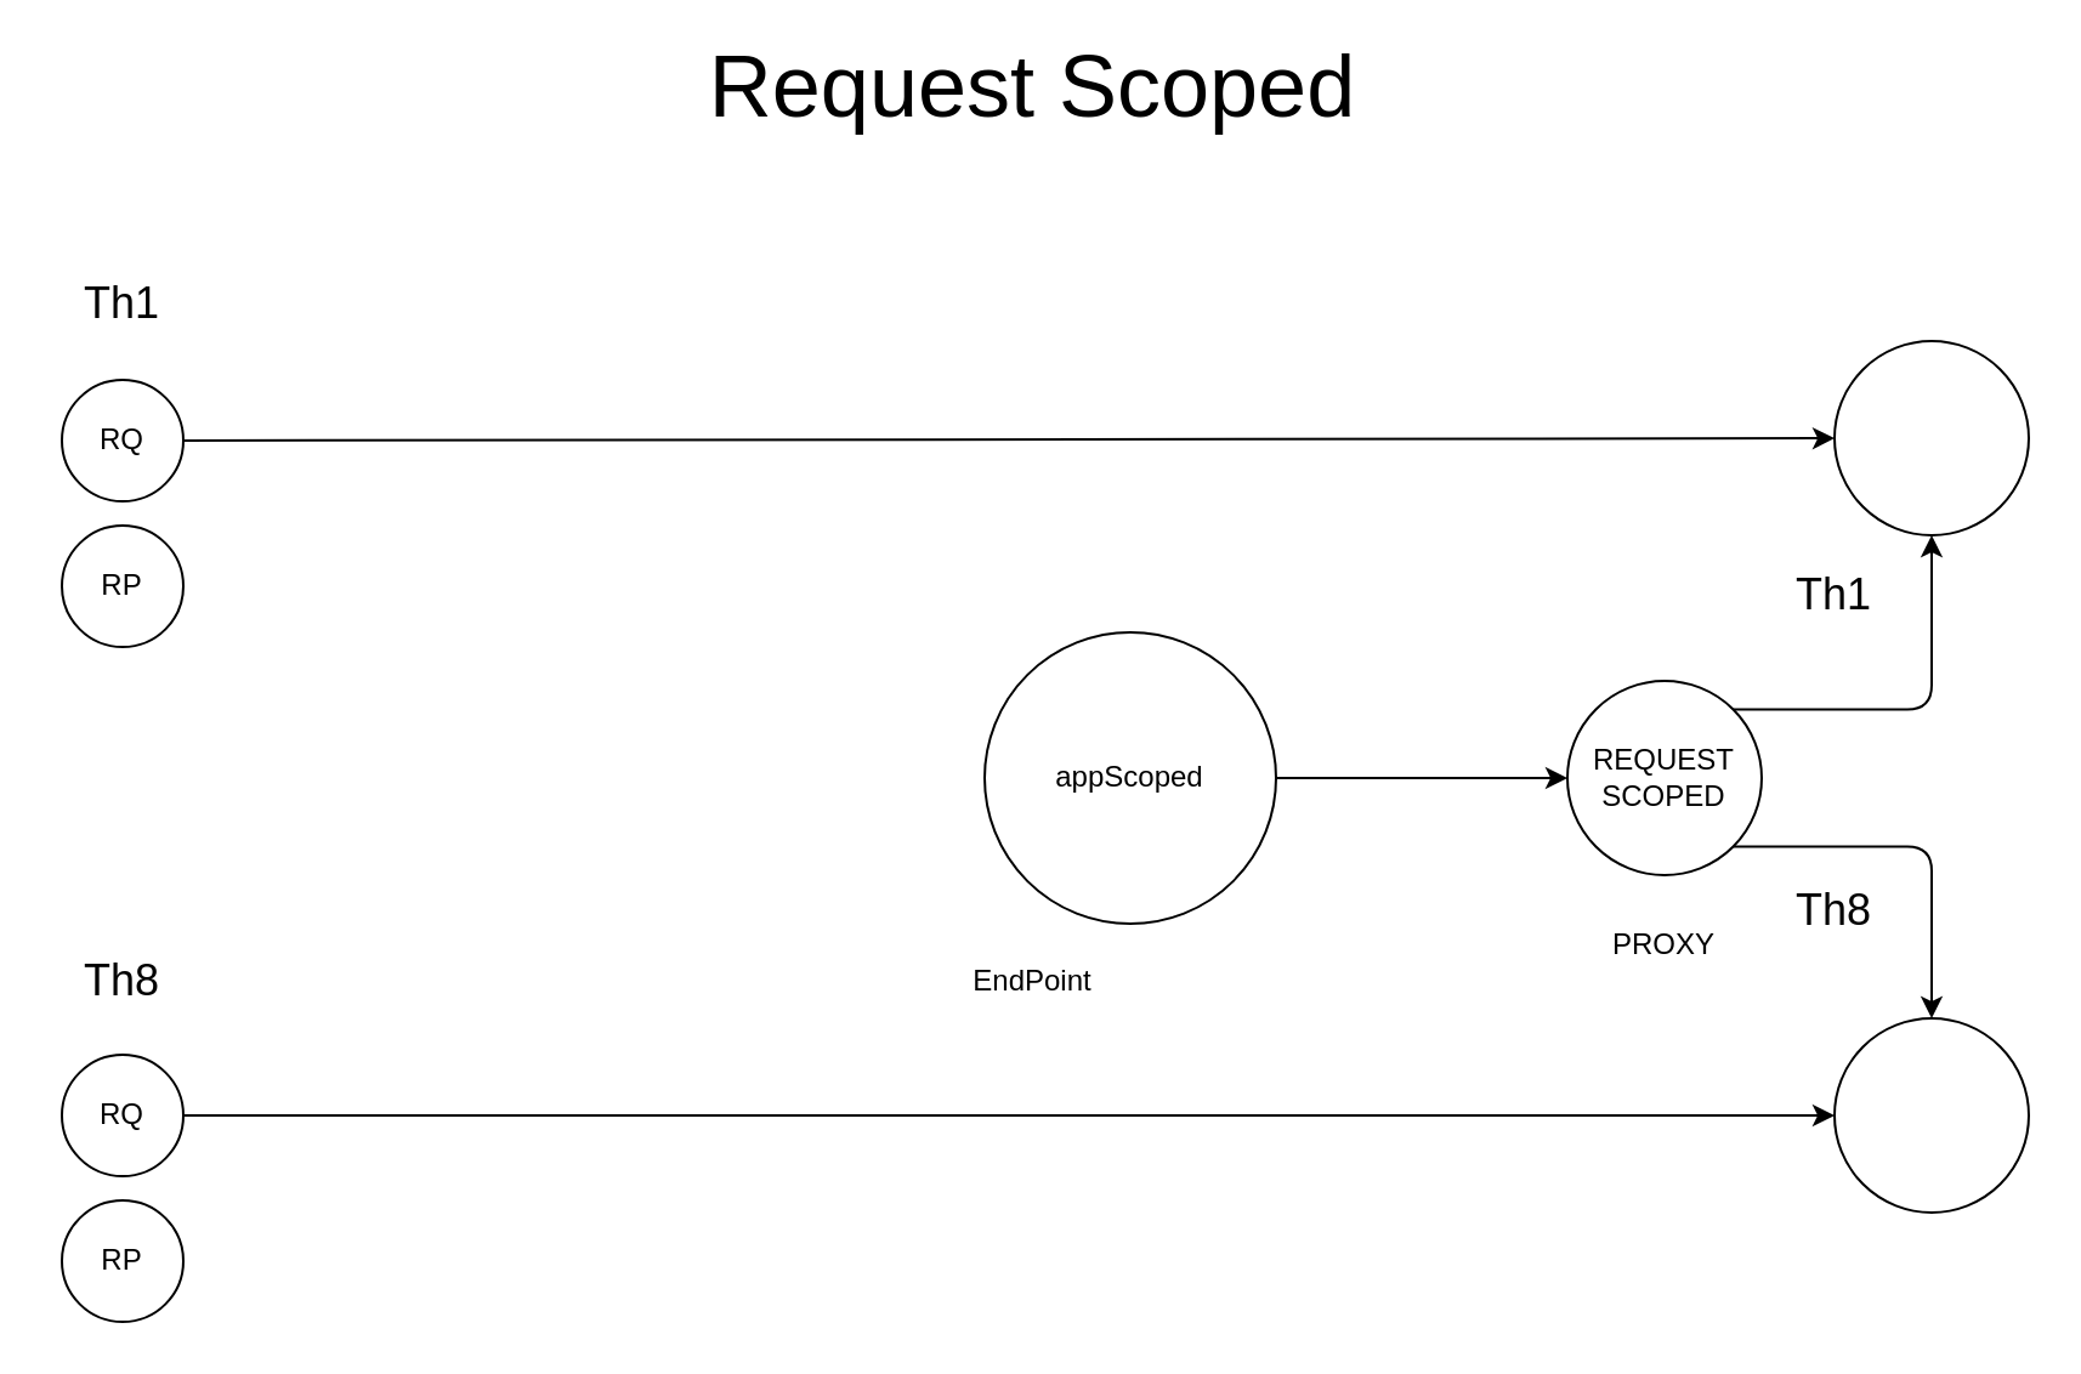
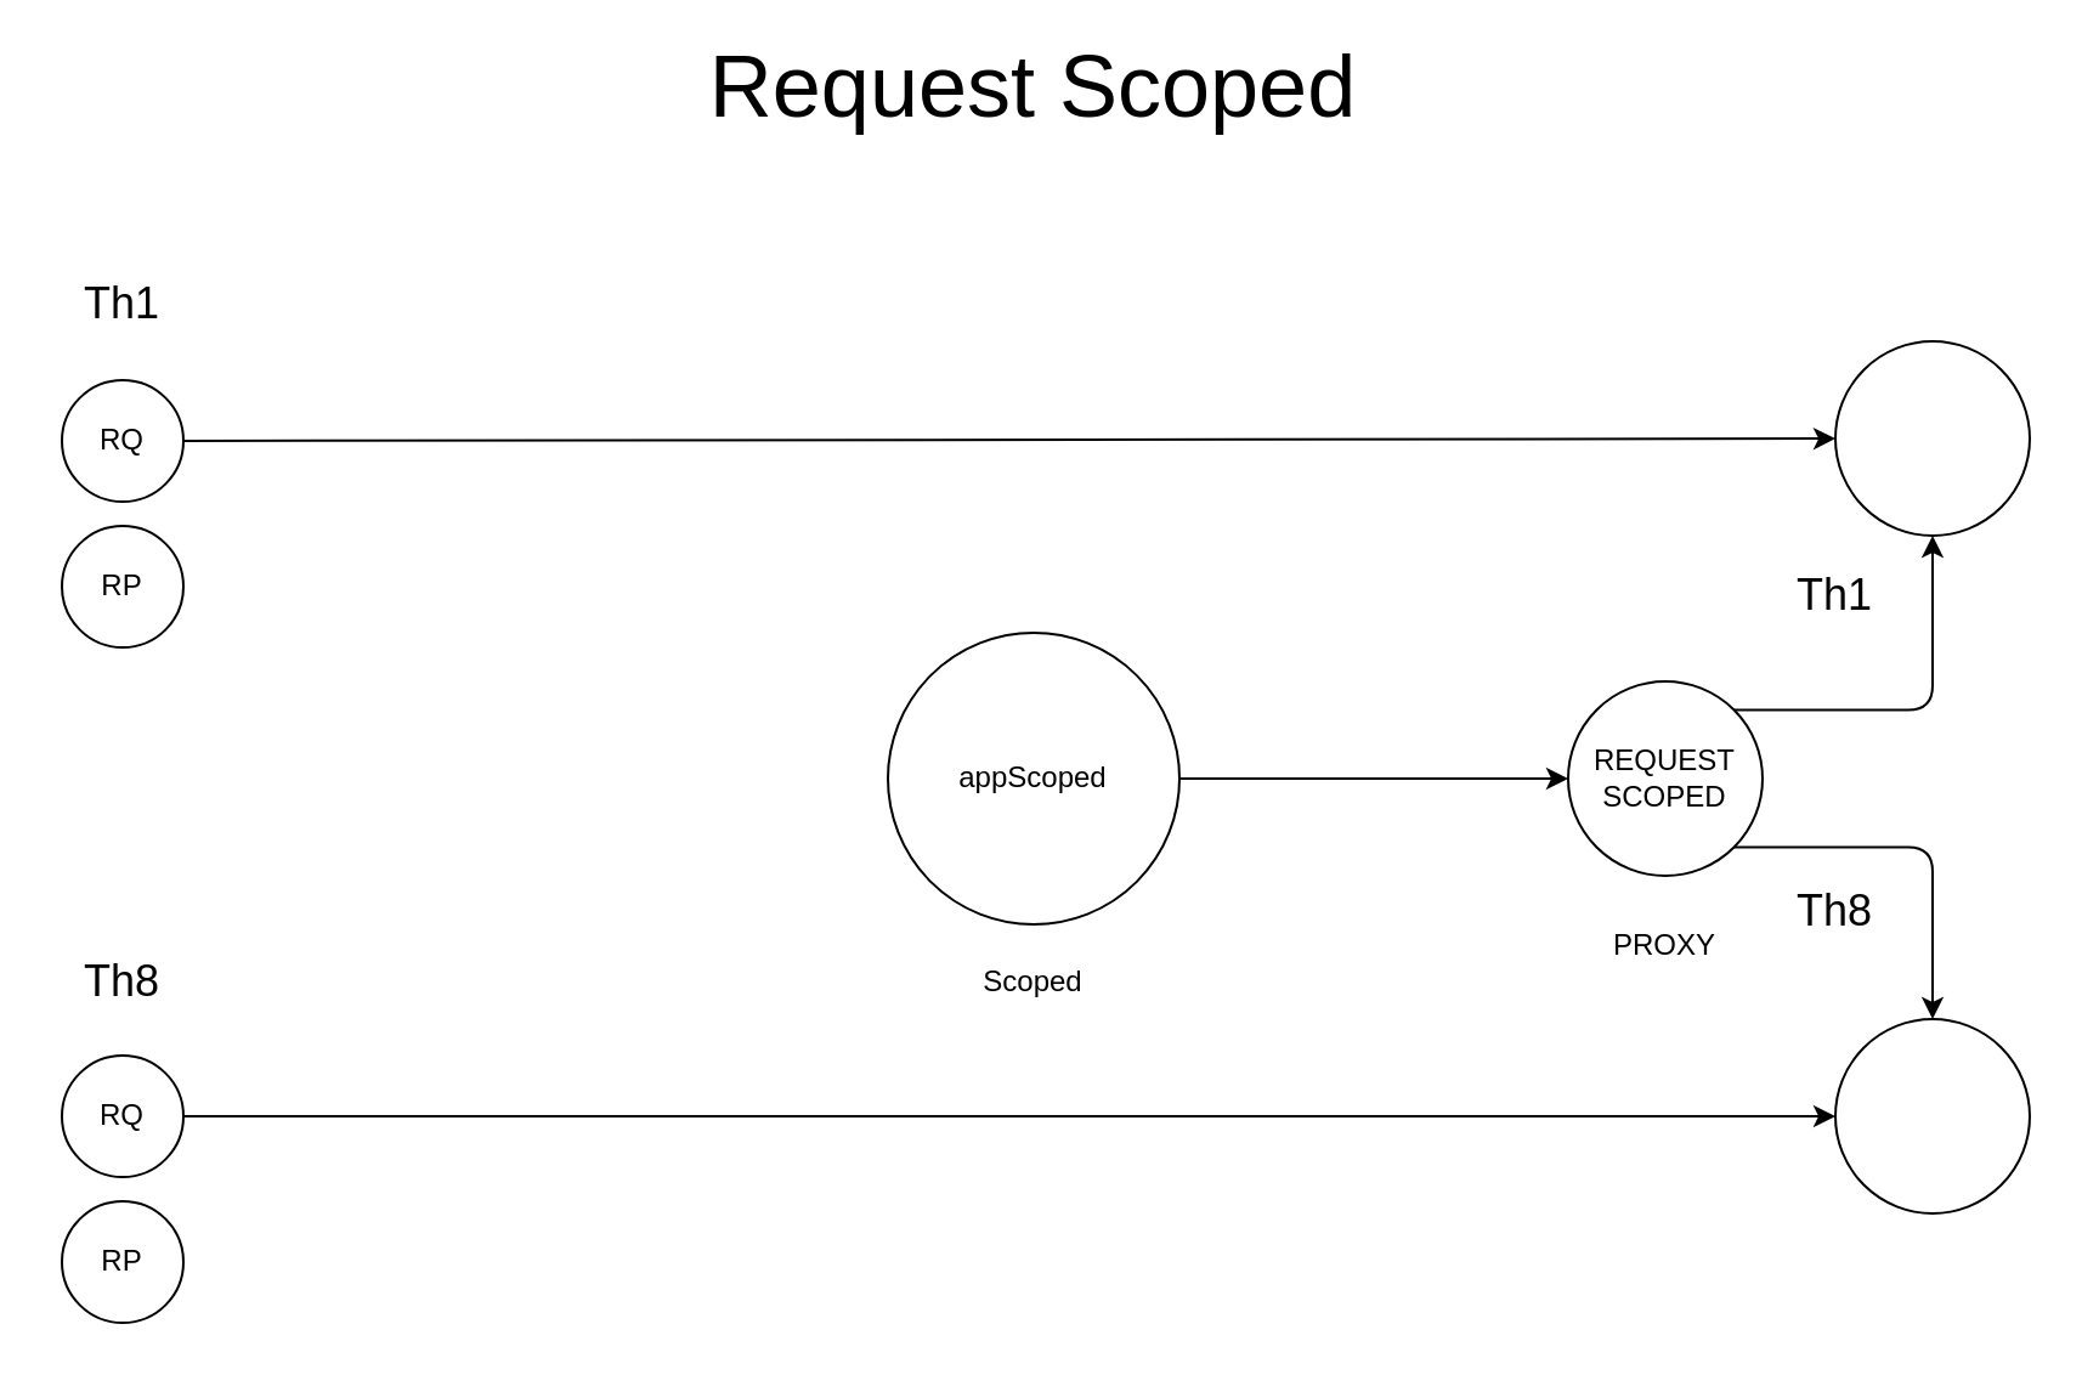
  <mxCell id="0" />
  <mxCell id="1" parent="0" />
  <mxCell id="2" style="edgeStyle=orthogonalEdgeStyle;rounded=0;orthogonalLoop=1;jettySize=auto;html=1;" parent="1" source="3" target="7" edge="1"><mxGeometry relative="1" as="geometry" /></mxCell>
- <mxCell id="3" value="appScoped" style="ellipse;whiteSpace=wrap;html=1;aspect=fixed;" parent="1" vertex="1"><mxGeometry x="405" y="260" width="120" height="120" as="geometry" /></mxCell>
- <mxCell id="4" value="EndPoint" style="text;html=1;strokeColor=none;fillColor=none;align=center;verticalAlign=middle;whiteSpace=wrap;rounded=0;" parent="1" vertex="1"><mxGeometry x="395" y="389" width="60" height="30" as="geometry" /></mxCell>
+ <mxCell id="3" value="appScoped" style="ellipse;whiteSpace=wrap;html=1;aspect=fixed;" parent="1" vertex="1"><mxGeometry x="365" y="260" width="120" height="120" as="geometry" /></mxCell>
+ <mxCell id="4" value="Scoped" style="text;html=1;strokeColor=none;fillColor=none;align=center;verticalAlign=middle;whiteSpace=wrap;rounded=0;" parent="1" vertex="1"><mxGeometry x="395" y="389" width="60" height="30" as="geometry" /></mxCell>
  <mxCell id="5" style="edgeStyle=orthogonalEdgeStyle;rounded=1;orthogonalLoop=1;jettySize=auto;html=1;exitX=1;exitY=1;exitDx=0;exitDy=0;fontSize=12;" parent="1" source="7" target="17" edge="1"><mxGeometry relative="1" as="geometry" /></mxCell>
  <mxCell id="6" style="edgeStyle=orthogonalEdgeStyle;rounded=1;orthogonalLoop=1;jettySize=auto;html=1;exitX=1;exitY=0;exitDx=0;exitDy=0;fontSize=12;" parent="1" source="7" target="16" edge="1"><mxGeometry relative="1" as="geometry" /></mxCell>
  <mxCell id="7" value="REQUEST&lt;br&gt;SCOPED" style="ellipse;whiteSpace=wrap;html=1;aspect=fixed;" parent="1" vertex="1"><mxGeometry x="645" y="280" width="80" height="80" as="geometry" /></mxCell>
  <mxCell id="8" value="PROXY" style="text;html=1;strokeColor=none;fillColor=none;align=center;verticalAlign=middle;whiteSpace=wrap;rounded=0;" parent="1" vertex="1"><mxGeometry x="655" y="374" width="60" height="30" as="geometry" /></mxCell>
  <mxCell id="9" value="RQ" style="ellipse;whiteSpace=wrap;html=1;aspect=fixed;" parent="1" vertex="1"><mxGeometry x="25" y="156" width="50" height="50" as="geometry" /></mxCell>
  <mxCell id="10" value="RP" style="ellipse;whiteSpace=wrap;html=1;aspect=fixed;" parent="1" vertex="1"><mxGeometry x="25" y="216" width="50" height="50" as="geometry" /></mxCell>
  <mxCell id="11" style="edgeStyle=orthogonalEdgeStyle;rounded=1;orthogonalLoop=1;jettySize=auto;html=1;entryX=0;entryY=0.5;entryDx=0;entryDy=0;fontSize=12;" parent="1" source="12" target="17" edge="1"><mxGeometry relative="1" as="geometry" /></mxCell>
  <mxCell id="12" value="RQ" style="ellipse;whiteSpace=wrap;html=1;aspect=fixed;" parent="1" vertex="1"><mxGeometry x="25" y="434" width="50" height="50" as="geometry" /></mxCell>
  <mxCell id="13" value="RP" style="ellipse;whiteSpace=wrap;html=1;aspect=fixed;" parent="1" vertex="1"><mxGeometry x="25" y="494" width="50" height="50" as="geometry" /></mxCell>
  <mxCell id="14" value="&lt;font style=&quot;font-size: 18px;&quot;&gt;Th1&lt;/font&gt;" style="text;html=1;strokeColor=none;fillColor=none;align=center;verticalAlign=middle;whiteSpace=wrap;rounded=0;" parent="1" vertex="1"><mxGeometry x="20" y="110" width="60" height="30" as="geometry" /></mxCell>
  <mxCell id="15" value="&lt;font style=&quot;font-size: 18px;&quot;&gt;Th8&lt;/font&gt;" style="text;html=1;strokeColor=none;fillColor=none;align=center;verticalAlign=middle;whiteSpace=wrap;rounded=0;" parent="1" vertex="1"><mxGeometry x="20" y="389" width="60" height="30" as="geometry" /></mxCell>
  <mxCell id="16" value="" style="ellipse;whiteSpace=wrap;html=1;aspect=fixed;fontSize=18;" parent="1" vertex="1"><mxGeometry x="755" y="140" width="80" height="80" as="geometry" /></mxCell>
  <mxCell id="17" value="" style="ellipse;whiteSpace=wrap;html=1;aspect=fixed;fontSize=18;" parent="1" vertex="1"><mxGeometry x="755" y="419" width="80" height="80" as="geometry" /></mxCell>
  <mxCell id="18" value="" style="endArrow=classic;html=1;rounded=1;fontSize=12;exitX=1;exitY=0.5;exitDx=0;exitDy=0;" parent="1" source="9" target="16" edge="1"><mxGeometry width="50" height="50" relative="1" as="geometry"><mxPoint x="375" y="120" as="sourcePoint" /><mxPoint x="425" y="70" as="targetPoint" /></mxGeometry></mxCell>
  <mxCell id="19" value="&lt;font style=&quot;font-size: 18px;&quot;&gt;Th1&lt;/font&gt;" style="text;html=1;strokeColor=none;fillColor=none;align=center;verticalAlign=middle;whiteSpace=wrap;rounded=0;" parent="1" vertex="1"><mxGeometry x="725" y="230" width="60" height="30" as="geometry" /></mxCell>
  <mxCell id="20" value="&lt;font style=&quot;font-size: 18px;&quot;&gt;Th8&lt;/font&gt;" style="text;html=1;strokeColor=none;fillColor=none;align=center;verticalAlign=middle;whiteSpace=wrap;rounded=0;" parent="1" vertex="1"><mxGeometry x="725" y="360" width="60" height="30" as="geometry" /></mxCell>
  <mxCell id="21" value="&lt;font style=&quot;font-size: 36px;&quot;&gt;Request Scoped&lt;/font&gt;" style="text;html=1;strokeColor=none;fillColor=none;align=center;verticalAlign=middle;whiteSpace=wrap;rounded=0;fontSize=12;" parent="1" vertex="1"><mxGeometry x="205" y="20" width="440" height="30" as="geometry" /></mxCell>
